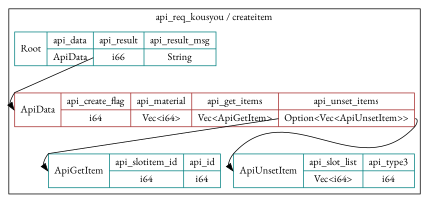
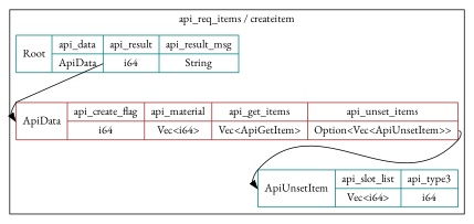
  digraph {
    fontname="EB Garamond"
    rankdir=TB
    node [color=teal fontname="EB Garamond" shape=record style=solid]
    edge [fontname="EB Garamond"]
-   n1 [label="<Root> Root  | { api_data | <api_data> ApiData } | { api_result | <api_result> i66 } | { api_result_msg | <api_result_msg> String }"]
+   n1 [label="<Root> Root  | { api_data | <api_data> ApiData } | { api_result | <api_result> i64 } | { api_result_msg | <api_result_msg> String }"]
    n2 [color=brown label="<ApiData> ApiData  | { api_create_flag | <api_create_flag> i64 } | { api_material | <api_material> Vec\<i64\> } | { api_get_items | <api_get_items> Vec\<ApiGetItem\> } | { api_unset_items | <api_unset_items> Option\<Vec\<ApiUnsetItem\>\> }"]
-   n3 [label="<ApiGetItem> ApiGetItem  | { api_slotitem_id | <api_slotitem_id> i64 } | { api_id | <api_id> i64 }"]
    n4 [label="<ApiUnsetItem> ApiUnsetItem  | { api_slot_list | <api_slot_list> Vec\<i64\> } | { api_type3 | <api_type3> i64 }"]
    subgraph cluster_1 {
-     label="api_req_kousyou / createitem"
+     label="api_req_items / createitem"
      n1
      n2
-     n3
      n4
    }
    n1 -> n2 [headport="ApiData:w" tailport="api_data:e"]
-   n2 -> n3 [headport="ApiGetItem:w" tailport="api_get_items:e"]
    n2 -> n4 [headport="ApiUnsetItem:w" tailport="api_unset_items:e"]
  }
